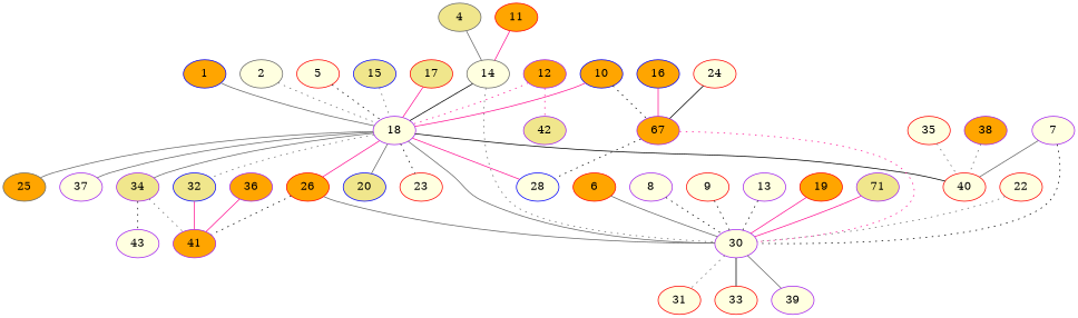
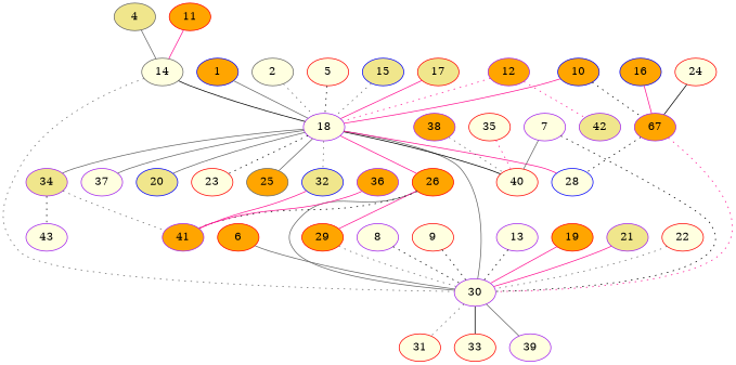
  graph {
    node [color=purple fillcolor=lightyellow style=filled]
    edge [color=gray40 style=solid weight=1.0]
    1 [color=blue fillcolor=orange]
    18
    30
    40 [color=red]
    20 [color=blue fillcolor=khaki]
    23 [color=red]
    25 [color=gray40 fillcolor=orange]
    26 [color=red fillcolor=orange]
    28 [color=blue]
    32 [color=blue fillcolor=khaki]
    34 [fillcolor=khaki]
    37
    2 [color=gray40]
    4 [color=gray40 fillcolor=khaki]
    14 [color=gray40]
    5 [color=red]
    6 [color=red fillcolor=orange]
    31 [color=red]
    33 [color=red]
    39
    7
    8
    9 [color=red]
    10 [color=blue fillcolor=orange]
    n25 [fillcolor=orange label=67]
    11 [color=red fillcolor=orange]
    12 [fillcolor=orange]
    42 [fillcolor=khaki]
    13
    15 [color=blue fillcolor=khaki]
    16 [color=blue fillcolor=orange]
    17 [color=red fillcolor=khaki]
+   29 [color=red fillcolor=orange]
    41 [fillcolor=orange]
    43
    19 [color=red fillcolor=orange]
-   21 [fillcolor=khaki label=71]
+   21 [fillcolor=khaki]
    22 [color=red]
    24 [color=red]
    35 [color=red]
    36 [fillcolor=orange]
    38 [fillcolor=orange]
    1 -- 18
    18 -- 30
    18 -- 40 [color=black]
    18 -- 20
    18 -- 23 [color=black style=dotted]
    18 -- 25
    18 -- 26 [color=deeppink]
    18 -- 28 [color=deeppink weight=2.0]
    18 -- 32 [style=dotted]
    18 -- 34
    18 -- 37
    30 -- 31 [style=dotted]
    30 -- 33 [color=black]
    30 -- 39
    26 -- 30
+   26 -- 29 [color=deeppink]
    26 -- 41 [color=black style=dotted]
    32 -- 41 [color=deeppink]
    34 -- 41 [style=dotted weight=2.0]
    34 -- 43 [color=black style=dotted]
    2 -- 18 [style=dotted]
    4 -- 14
    14 -- 18 [color=black weight=2.0]
    14 -- 30 [style=dotted]
    5 -- 18 [color=black style=dotted]
    6 -- 30
    7 -- 30 [color=black style=dotted]
    7 -- 40
    8 -- 30 [color=black style=dotted]
    9 -- 30 [color=black style=dotted]
    10 -- 18 [color=deeppink]
    10 -- n25 [color=black style=dotted]
    n25 -- 30 [color=deeppink style=dotted]
    n25 -- 28 [color=black style=dotted]
    11 -- 14 [color=deeppink]
    12 -- 18 [color=deeppink style=dotted]
    12 -- 42 [color=deeppink style=dotted]
    13 -- 30 [color=black style=dotted]
    15 -- 18 [style=dotted]
    16 -- n25 [color=deeppink]
    17 -- 18 [color=deeppink]
+   29 -- 30 [style=dotted]
    19 -- 30 [color=deeppink]
    21 -- 30 [color=deeppink]
    22 -- 30 [style=dotted]
    24 -- n25 [color=black]
-   35 -- 40 [style=dotted]
+   35 -- 40 [color=deeppink style=dotted]
    36 -- 41 [color=deeppink]
    38 -- 40 [style=dotted]
  }
